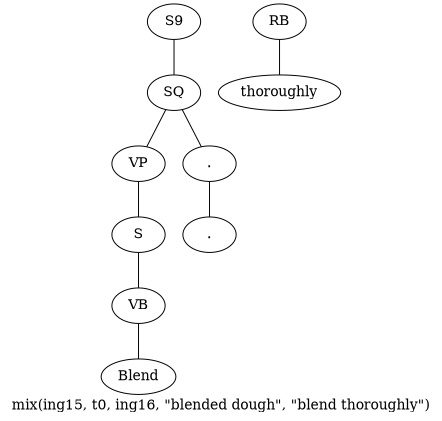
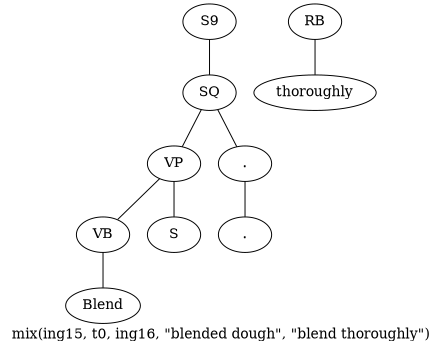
  graph {
    label="mix(ing15, t0, ing16, \"blended dough\", \"blend thoroughly\")"
    n1 [label=S9]
    n2 [label=SQ]
    n3 [label=VP]
    n4 [label="."]
    n5 [label=VB]
    n6 [label=S]
    n7 [label="."]
    n8 [label=Blend]
    n9 [label=RB]
    n10 [label=thoroughly]
    n1 -- n2
    n2 -- n3
    n2 -- n4
-   n6 -- n5
+   n3 -- n5
    n3 -- n6
    n4 -- n7
    n5 -- n8
    n9 -- n10
  }
